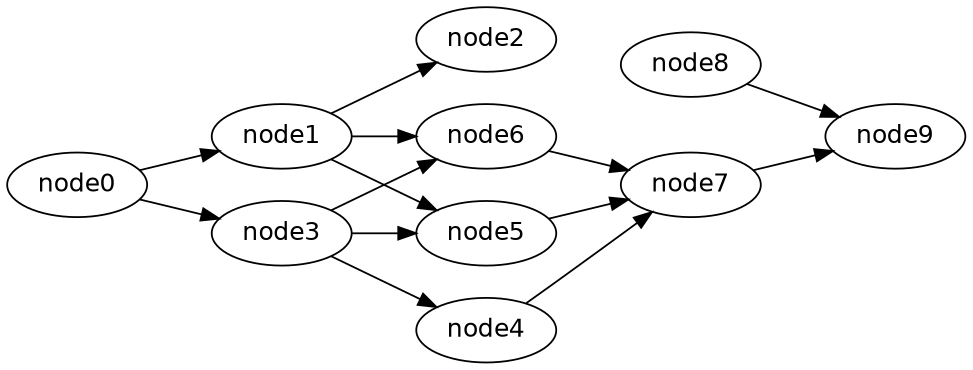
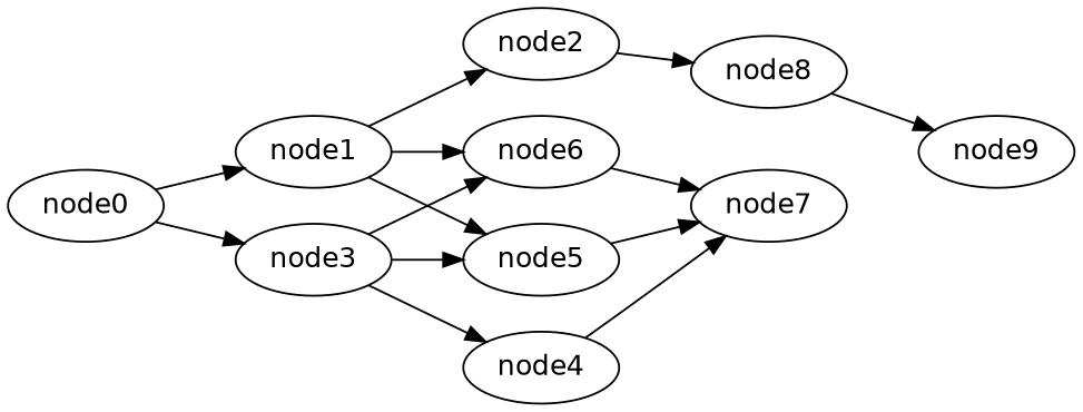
  digraph {
    fontname="DejaVu Sans"
    rankdir=LR
    node [fontname="DejaVu Sans"]
    edge [fontname="DejaVu Sans"]
    node8
    node9
    node7
    node6
    node5
    node4
    node3
    node2
    node1
    node0
    node8 -> node9
-   node7 -> node9
    node6 -> node7
    node5 -> node7
    node4 -> node7
    node3 -> node6
    node3 -> node5
    node3 -> node4
+   node2 -> node8
    node1 -> node6
    node1 -> node5
    node1 -> node2
    node0 -> node3
    node0 -> node1
  }
